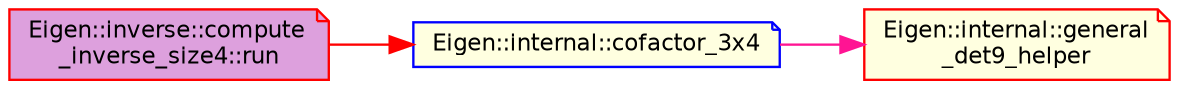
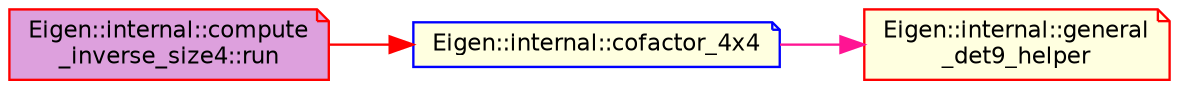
  digraph {
    rankdir=LR
    node [color=red fillcolor=lightyellow fontname=Helvetica fontsize=10 shape=note style=filled]
    edge [fontname=Helvetica fontsize=10 labelfontname=Helvetica labelfontsize=10 style=solid]
-   n1 [fillcolor=plum fontcolor=black height=0.2 label="Eigen::inverse::compute\l_inverse_size4::run" width=0.4]
-   n2 [color=blue height=0.2 label="Eigen::internal::cofactor_3x4" width=0.4]
+   n1 [fillcolor=plum fontcolor=black height=0.2 label="Eigen::internal::compute\l_inverse_size4::run" width=0.4]
+   n2 [color=blue height=0.2 label="Eigen::internal::cofactor_4x4" width=0.4]
    n3 [height=0.2 label="Eigen::internal::general\l_det9_helper" width=0.4]
    n1 -> n2 [color=red]
    n2 -> n3 [color=deeppink]
  }
